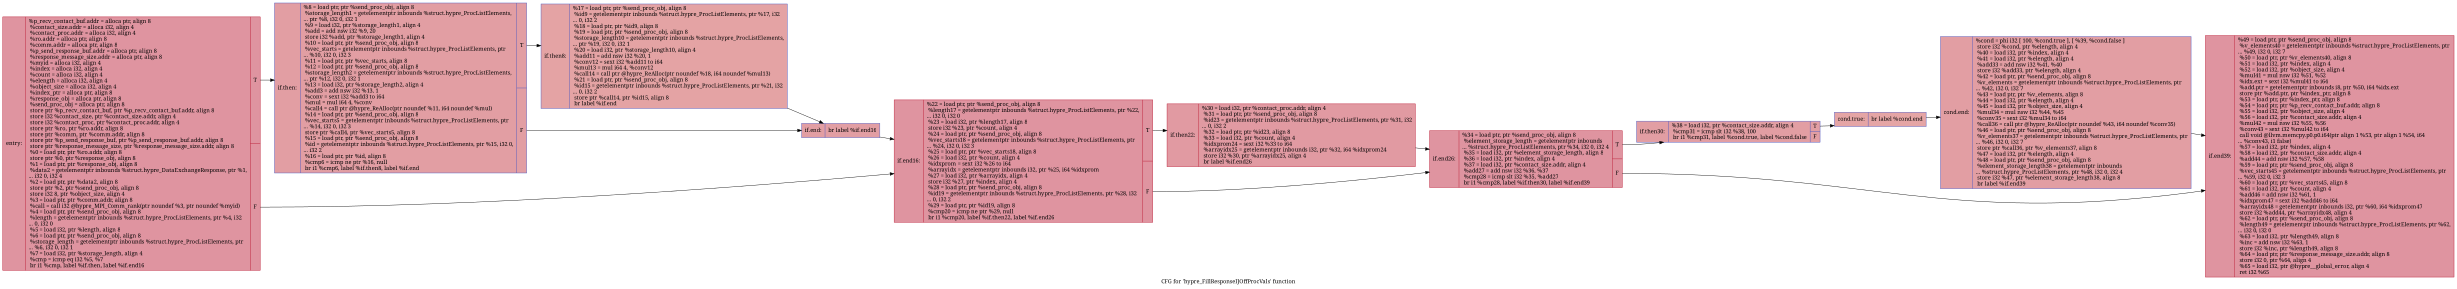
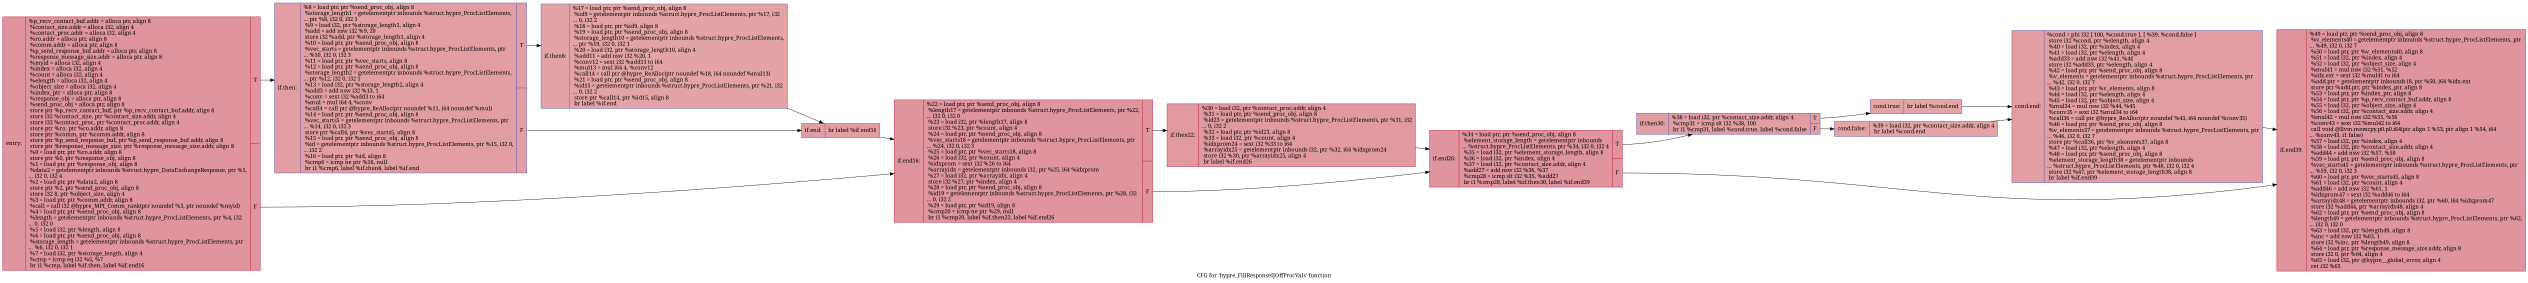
  digraph {
    label="CFG for 'hypre_FillResponseIJOffProcVals' function"
    rankdir=LR
    fontname="Noto Serif"
    node [color="#3d50c3ff" fillcolor="#b70d2870" fontname="Noto Serif" shape=record style=filled]
    edge [fontname="Noto Serif"]
    n1 [color="#b70d28ff" label="{entry:\l|  %p_recv_contact_buf.addr = alloca ptr, align 8\l  %contact_size.addr = alloca i32, align 4\l  %contact_proc.addr = alloca i32, align 4\l  %ro.addr = alloca ptr, align 8\l  %comm.addr = alloca ptr, align 8\l  %p_send_response_buf.addr = alloca ptr, align 8\l  %response_message_size.addr = alloca ptr, align 8\l  %myid = alloca i32, align 4\l  %index = alloca i32, align 4\l  %count = alloca i32, align 4\l  %elength = alloca i32, align 4\l  %object_size = alloca i32, align 4\l  %index_ptr = alloca ptr, align 8\l  %response_obj = alloca ptr, align 8\l  %send_proc_obj = alloca ptr, align 8\l  store ptr %p_recv_contact_buf, ptr %p_recv_contact_buf.addr, align 8\l  store i32 %contact_size, ptr %contact_size.addr, align 4\l  store i32 %contact_proc, ptr %contact_proc.addr, align 4\l  store ptr %ro, ptr %ro.addr, align 8\l  store ptr %comm, ptr %comm.addr, align 8\l  store ptr %p_send_response_buf, ptr %p_send_response_buf.addr, align 8\l  store ptr %response_message_size, ptr %response_message_size.addr, align 8\l  %0 = load ptr, ptr %ro.addr, align 8\l  store ptr %0, ptr %response_obj, align 8\l  %1 = load ptr, ptr %response_obj, align 8\l  %data2 = getelementptr inbounds %struct.hypre_DataExchangeResponse, ptr %1,\l... i32 0, i32 4\l  %2 = load ptr, ptr %data2, align 8\l  store ptr %2, ptr %send_proc_obj, align 8\l  store i32 8, ptr %object_size, align 4\l  %3 = load ptr, ptr %comm.addr, align 8\l  %call = call i32 @hypre_MPI_Comm_rank(ptr noundef %3, ptr noundef %myid)\l  %4 = load ptr, ptr %send_proc_obj, align 8\l  %length = getelementptr inbounds %struct.hypre_ProcListElements, ptr %4, i32\l... 0, i32 0\l  %5 = load i32, ptr %length, align 8\l  %6 = load ptr, ptr %send_proc_obj, align 8\l  %storage_length = getelementptr inbounds %struct.hypre_ProcListElements, ptr\l... %6, i32 0, i32 1\l  %7 = load i32, ptr %storage_length, align 4\l  %cmp = icmp eq i32 %5, %7\l  br i1 %cmp, label %if.then, label %if.end16\l|{<s0>T|<s1>F}}"]
    n2 [fillcolor="#be242e70" label="{if.then:\l|  %8 = load ptr, ptr %send_proc_obj, align 8\l  %storage_length1 = getelementptr inbounds %struct.hypre_ProcListElements,\l... ptr %8, i32 0, i32 1\l  %9 = load i32, ptr %storage_length1, align 4\l  %add = add nsw i32 %9, 20\l  store i32 %add, ptr %storage_length1, align 4\l  %10 = load ptr, ptr %send_proc_obj, align 8\l  %vec_starts = getelementptr inbounds %struct.hypre_ProcListElements, ptr\l... %10, i32 0, i32 3\l  %11 = load ptr, ptr %vec_starts, align 8\l  %12 = load ptr, ptr %send_proc_obj, align 8\l  %storage_length2 = getelementptr inbounds %struct.hypre_ProcListElements,\l... ptr %12, i32 0, i32 1\l  %13 = load i32, ptr %storage_length2, align 4\l  %add3 = add nsw i32 %13, 1\l  %conv = sext i32 %add3 to i64\l  %mul = mul i64 4, %conv\l  %call4 = call ptr @hypre_ReAlloc(ptr noundef %11, i64 noundef %mul)\l  %14 = load ptr, ptr %send_proc_obj, align 8\l  %vec_starts5 = getelementptr inbounds %struct.hypre_ProcListElements, ptr\l... %14, i32 0, i32 3\l  store ptr %call4, ptr %vec_starts5, align 8\l  %15 = load ptr, ptr %send_proc_obj, align 8\l  %id = getelementptr inbounds %struct.hypre_ProcListElements, ptr %15, i32 0,\l... i32 2\l  %16 = load ptr, ptr %id, align 8\l  %cmp6 = icmp ne ptr %16, null\l  br i1 %cmp6, label %if.then8, label %if.end\l|{<s0>T|<s1>F}}"]
    n3 [color="#b70d28ff" label="{if.end16:\l|  %22 = load ptr, ptr %send_proc_obj, align 8\l  %length17 = getelementptr inbounds %struct.hypre_ProcListElements, ptr %22,\l... i32 0, i32 0\l  %23 = load i32, ptr %length17, align 8\l  store i32 %23, ptr %count, align 4\l  %24 = load ptr, ptr %send_proc_obj, align 8\l  %vec_starts18 = getelementptr inbounds %struct.hypre_ProcListElements, ptr\l... %24, i32 0, i32 3\l  %25 = load ptr, ptr %vec_starts18, align 8\l  %26 = load i32, ptr %count, align 4\l  %idxprom = sext i32 %26 to i64\l  %arrayidx = getelementptr inbounds i32, ptr %25, i64 %idxprom\l  %27 = load i32, ptr %arrayidx, align 4\l  store i32 %27, ptr %index, align 4\l  %28 = load ptr, ptr %send_proc_obj, align 8\l  %id19 = getelementptr inbounds %struct.hypre_ProcListElements, ptr %28, i32\l... 0, i32 2\l  %29 = load ptr, ptr %id19, align 8\l  %cmp20 = icmp ne ptr %29, null\l  br i1 %cmp20, label %if.then22, label %if.end26\l|{<s0>T|<s1>F}}"]
    n4 [fillcolor="#c32e3170" label="{if.then8:\l|  %17 = load ptr, ptr %send_proc_obj, align 8\l  %id9 = getelementptr inbounds %struct.hypre_ProcListElements, ptr %17, i32\l... 0, i32 2\l  %18 = load ptr, ptr %id9, align 8\l  %19 = load ptr, ptr %send_proc_obj, align 8\l  %storage_length10 = getelementptr inbounds %struct.hypre_ProcListElements,\l... ptr %19, i32 0, i32 1\l  %20 = load i32, ptr %storage_length10, align 4\l  %add11 = add nsw i32 %20, 1\l  %conv12 = sext i32 %add11 to i64\l  %mul13 = mul i64 4, %conv12\l  %call14 = call ptr @hypre_ReAlloc(ptr noundef %18, i64 noundef %mul13)\l  %21 = load ptr, ptr %send_proc_obj, align 8\l  %id15 = getelementptr inbounds %struct.hypre_ProcListElements, ptr %21, i32\l... 0, i32 2\l  store ptr %call14, ptr %id15, align 8\l  br label %if.end\l}"]
    n5 [fillcolor="#be242e70" label="{if.end:\l|  br label %if.end16\l}"]
    n6 [color="#b70d28ff" fillcolor="#bb1b2c70" label="{if.then22:\l|  %30 = load i32, ptr %contact_proc.addr, align 4\l  %31 = load ptr, ptr %send_proc_obj, align 8\l  %id23 = getelementptr inbounds %struct.hypre_ProcListElements, ptr %31, i32\l... 0, i32 2\l  %32 = load ptr, ptr %id23, align 8\l  %33 = load i32, ptr %count, align 4\l  %idxprom24 = sext i32 %33 to i64\l  %arrayidx25 = getelementptr inbounds i32, ptr %32, i64 %idxprom24\l  store i32 %30, ptr %arrayidx25, align 4\l  br label %if.end26\l}"]
    n7 [color="#b70d28ff" label="{if.end26:\l|  %34 = load ptr, ptr %send_proc_obj, align 8\l  %element_storage_length = getelementptr inbounds\l... %struct.hypre_ProcListElements, ptr %34, i32 0, i32 4\l  %35 = load i32, ptr %element_storage_length, align 8\l  %36 = load i32, ptr %index, align 4\l  %37 = load i32, ptr %contact_size.addr, align 4\l  %add27 = add nsw i32 %36, %37\l  %cmp28 = icmp slt i32 %35, %add27\l  br i1 %cmp28, label %if.then30, label %if.end39\l|{<s0>T|<s1>F}}"]
    n8 [fillcolor="#be242e70" label="{if.then30:\l|  %38 = load i32, ptr %contact_size.addr, align 4\l  %cmp31 = icmp slt i32 %38, 100\l  br i1 %cmp31, label %cond.true, label %cond.false\l|{<s0>T|<s1>F}}"]
    n9 [color="#b70d28ff" label="{if.end39:\l|  %49 = load ptr, ptr %send_proc_obj, align 8\l  %v_elements40 = getelementptr inbounds %struct.hypre_ProcListElements, ptr\l... %49, i32 0, i32 7\l  %50 = load ptr, ptr %v_elements40, align 8\l  %51 = load i32, ptr %index, align 4\l  %52 = load i32, ptr %object_size, align 4\l  %mul41 = mul nsw i32 %51, %52\l  %idx.ext = sext i32 %mul41 to i64\l  %add.ptr = getelementptr inbounds i8, ptr %50, i64 %idx.ext\l  store ptr %add.ptr, ptr %index_ptr, align 8\l  %53 = load ptr, ptr %index_ptr, align 8\l  %54 = load ptr, ptr %p_recv_contact_buf.addr, align 8\l  %55 = load i32, ptr %object_size, align 4\l  %56 = load i32, ptr %contact_size.addr, align 4\l  %mul42 = mul nsw i32 %55, %56\l  %conv43 = sext i32 %mul42 to i64\l  call void @llvm.memcpy.p0.p0.i64(ptr align 1 %53, ptr align 1 %54, i64\l... %conv43, i1 false)\l  %57 = load i32, ptr %index, align 4\l  %58 = load i32, ptr %contact_size.addr, align 4\l  %add44 = add nsw i32 %57, %58\l  %59 = load ptr, ptr %send_proc_obj, align 8\l  %vec_starts45 = getelementptr inbounds %struct.hypre_ProcListElements, ptr\l... %59, i32 0, i32 3\l  %60 = load ptr, ptr %vec_starts45, align 8\l  %61 = load i32, ptr %count, align 4\l  %add46 = add nsw i32 %61, 1\l  %idxprom47 = sext i32 %add46 to i64\l  %arrayidx48 = getelementptr inbounds i32, ptr %60, i64 %idxprom47\l  store i32 %add44, ptr %arrayidx48, align 4\l  %62 = load ptr, ptr %send_proc_obj, align 8\l  %length49 = getelementptr inbounds %struct.hypre_ProcListElements, ptr %62,\l... i32 0, i32 0\l  %63 = load i32, ptr %length49, align 8\l  %inc = add nsw i32 %63, 1\l  store i32 %inc, ptr %length49, align 8\l  %64 = load ptr, ptr %response_message_size.addr, align 8\l  store i32 0, ptr %64, align 4\l  %65 = load i32, ptr @hypre__global_error, align 4\l  ret i32 %65\l}"]
    n10 [fillcolor="#c5333470" label="{cond.true:\l|  br label %cond.end\l}"]
+   n11 [fillcolor="#c5333470" label="{cond.false:\l|  %39 = load i32, ptr %contact_size.addr, align 4\l  br label %cond.end\l}"]
    n12 [fillcolor="#be242e70" label="{cond.end:\l|  %cond = phi i32 [ 100, %cond.true ], [ %39, %cond.false ]\l  store i32 %cond, ptr %elength, align 4\l  %40 = load i32, ptr %index, align 4\l  %41 = load i32, ptr %elength, align 4\l  %add33 = add nsw i32 %41, %40\l  store i32 %add33, ptr %elength, align 4\l  %42 = load ptr, ptr %send_proc_obj, align 8\l  %v_elements = getelementptr inbounds %struct.hypre_ProcListElements, ptr\l... %42, i32 0, i32 7\l  %43 = load ptr, ptr %v_elements, align 8\l  %44 = load i32, ptr %elength, align 4\l  %45 = load i32, ptr %object_size, align 4\l  %mul34 = mul nsw i32 %44, %45\l  %conv35 = sext i32 %mul34 to i64\l  %call36 = call ptr @hypre_ReAlloc(ptr noundef %43, i64 noundef %conv35)\l  %46 = load ptr, ptr %send_proc_obj, align 8\l  %v_elements37 = getelementptr inbounds %struct.hypre_ProcListElements, ptr\l... %46, i32 0, i32 7\l  store ptr %call36, ptr %v_elements37, align 8\l  %47 = load i32, ptr %elength, align 4\l  %48 = load ptr, ptr %send_proc_obj, align 8\l  %element_storage_length38 = getelementptr inbounds\l... %struct.hypre_ProcListElements, ptr %48, i32 0, i32 4\l  store i32 %47, ptr %element_storage_length38, align 8\l  br label %if.end39\l}"]
    n1 -> n2 [tailport=s0]
    n1 -> n3 [tailport=s1]
    n2 -> n4 [tailport=s0]
    n2 -> n5 [tailport=s1]
    n3 -> n6 [tailport=s0]
    n3 -> n7 [tailport=s1]
    n4 -> n5
    n5 -> n3
    n6 -> n7
    n7 -> n8 [tailport=s0]
    n7 -> n9 [tailport=s1]
    n8 -> n10 [tailport=s0]
+   n8 -> n11 [tailport=s1]
    n10 -> n12
+   n11 -> n12
    n12 -> n9
  }
